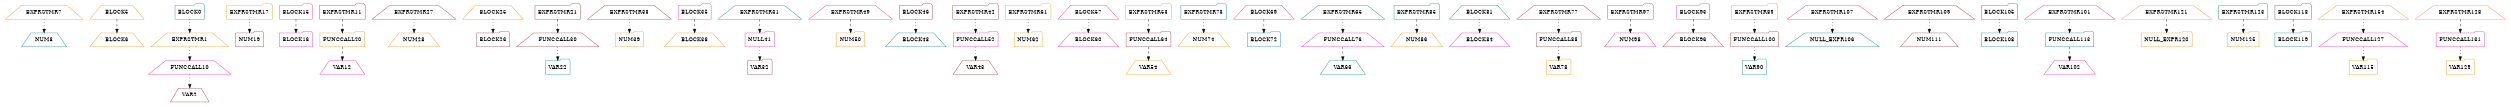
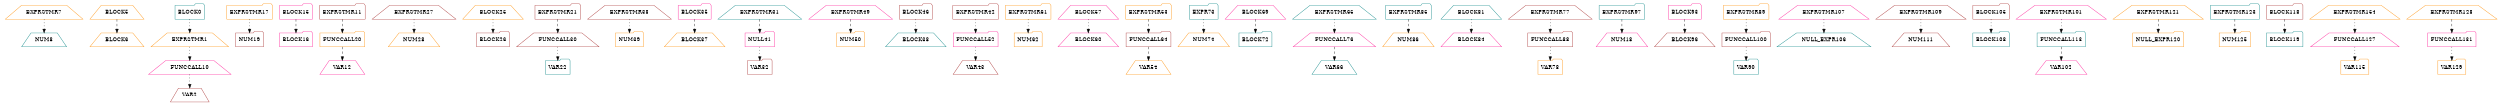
  digraph {
    node [color=darkorange shape=folder]
    edge [style=dotted]
    EXPRSTMR7 [shape=trapezium]
    NUM8 [color=teal shape=trapezium]
    BLOCK5 [shape=trapezium]
    BLOCK6 [shape=trapezium]
    FUNCCALL10 [color=deeppink shape=trapezium]
    VAR2 [color=brown shape=trapezium]
    EXPRSTMR1 [shape=trapezium]
    n8 [color=brown label=NUM19]
    EXPRSTMR17
    BLOCK15 [color=deeppink]
    BLOCK16 [color=deeppink]
    VAR12 [color=deeppink shape=trapezium]
    FUNCCALL20
    EXPRSTMR11 [color=brown]
    EXPRSTMR27 [color=brown shape=trapezium]
    NUM28 [shape=trapezium]
    BLOCK25 [shape=trapezium]
    BLOCK26 [color=brown]
    FUNCCALL30 [color=brown shape=trapezium]
    VAR22 [color=teal]
    EXPRSTMR21 [color=brown]
    EXPRSTMR38 [color=brown shape=trapezium]
    NUM39
    BLOCK35 [color=deeppink]
-   BLOCK37 [shape=trapezium label=BLOCK36]
+   BLOCK37 [shape=trapezium]
    n26 [color=deeppink label=NULL41]
    VAR32 [color=brown]
    EXPRSTMR31 [color=teal shape=trapezium]
    EXPRSTMR49 [color=deeppink shape=trapezium]
    NUM50
    BLOCK46 [color=brown]
-   BLOCK48 [color=teal shape=trapezium]
+   BLOCK48 [color=teal shape=trapezium label=BLOCK38]
    FUNCCALL52 [color=deeppink]
    VAR43 [color=brown shape=trapezium]
    EXPRSTMR42 [color=brown]
    EXPRSTMR61
    NUM62
    BLOCK57 [color=deeppink shape=trapezium]
    BLOCK60 [color=deeppink shape=trapezium]
    FUNCCALL64 [color=brown]
    VAR54 [shape=trapezium]
    EXPRSTMR53
-   EXPRSTMR73 [color=teal]
+   EXPRSTMR73 [color=teal label=EXPR73]
    NUM74 [shape=trapezium]
    BLOCK69 [color=deeppink shape=trapezium]
    BLOCK72 [color=teal]
    FUNCCALL76 [color=deeppink shape=trapezium]
    VAR66 [color=teal shape=trapezium]
    EXPRSTMR65 [color=teal shape=trapezium]
    EXPRSTMR85 [color=teal]
    NUM86 [shape=trapezium]
    BLOCK81 [color=teal shape=trapezium]
    BLOCK84 [color=deeppink shape=trapezium]
    FUNCCALL88 [color=brown]
    VAR78
    EXPRSTMR77 [color=brown shape=trapezium]
    EXPRSTMR97 [color=teal]
-   NUM98 [color=deeppink shape=trapezium]
+   NUM98 [color=deeppink shape=trapezium label=NUM18]
    BLOCK93 [color=deeppink]
    BLOCK96 [color=brown shape=trapezium]
    FUNCCALL100 [color=brown]
    VAR90 [color=teal]
    EXPRSTMR89
    EXPRSTMR107 [color=deeppink shape=trapezium]
    NULL_EXPR106 [color=teal shape=trapezium]
    EXPRSTMR109 [color=brown shape=trapezium]
    NUM111 [color=brown shape=trapezium]
    BLOCK105 [color=brown]
    BLOCK108 [color=teal]
    FUNCCALL113 [color=teal]
    VAR102 [color=deeppink shape=trapezium]
    EXPRSTMR101 [color=deeppink shape=trapezium]
    EXPRSTMR121 [shape=trapezium]
    NULL_EXPR120
    EXPRSTMR123 [color=teal]
    NUM125
    BLOCK118 [color=brown]
    BLOCK119 [color=teal]
    FUNCCALL127 [color=deeppink shape=trapezium]
    VAR115
    n81 [label=EXPRSTMR154 shape=trapezium]
    FUNCCALL131 [color=deeppink]
    VAR129
    EXPRSTMR128 [shape=trapezium]
    BLOCK0 [color=teal]
    EXPRSTMR7 -> NUM8
    BLOCK5 -> BLOCK6 [style=dashed]
    FUNCCALL10 -> VAR2
    EXPRSTMR1 -> FUNCCALL10
    EXPRSTMR17 -> n8
    BLOCK15 -> BLOCK16 [style=dashed]
    FUNCCALL20 -> VAR12 [style=dashed]
    EXPRSTMR11 -> FUNCCALL20 [style=dashed]
    EXPRSTMR27 -> NUM28
    BLOCK25 -> BLOCK26
    FUNCCALL30 -> VAR22
    EXPRSTMR21 -> FUNCCALL30 [style=dashed]
    EXPRSTMR38 -> NUM39
    BLOCK35 -> BLOCK37 [style=dashed]
    n26 -> VAR32
    EXPRSTMR31 -> n26 [style=dashed]
    EXPRSTMR49 -> NUM50 [style=dashed]
    BLOCK46 -> BLOCK48
    FUNCCALL52 -> VAR43
    EXPRSTMR42 -> FUNCCALL52
    EXPRSTMR61 -> NUM62
    BLOCK57 -> BLOCK60
    FUNCCALL64 -> VAR54 [style=dashed]
    EXPRSTMR53 -> FUNCCALL64 [style=dashed]
    EXPRSTMR73 -> NUM74
    BLOCK69 -> BLOCK72 [style=dashed]
    FUNCCALL76 -> VAR66 [style=dashed]
    EXPRSTMR65 -> FUNCCALL76
    EXPRSTMR85 -> NUM86 [style=dashed]
    BLOCK81 -> BLOCK84
    FUNCCALL88 -> VAR78
    EXPRSTMR77 -> FUNCCALL88
    EXPRSTMR97 -> NUM98 [style=dashed]
    BLOCK93 -> BLOCK96 [style=dashed]
    FUNCCALL100 -> VAR90
    EXPRSTMR89 -> FUNCCALL100
    EXPRSTMR107 -> NULL_EXPR106
    EXPRSTMR109 -> NUM111
    BLOCK105 -> BLOCK108
    FUNCCALL113 -> VAR102 [style=dashed]
    EXPRSTMR101 -> FUNCCALL113
    EXPRSTMR121 -> NULL_EXPR120 [style=dashed]
    EXPRSTMR123 -> NUM125 [style=dashed]
    BLOCK118 -> BLOCK119 [style=dashed]
    FUNCCALL127 -> VAR115
    n81 -> FUNCCALL127
    FUNCCALL131 -> VAR129
    EXPRSTMR128 -> FUNCCALL131 [style=dashed]
    BLOCK0 -> EXPRSTMR1
  }
